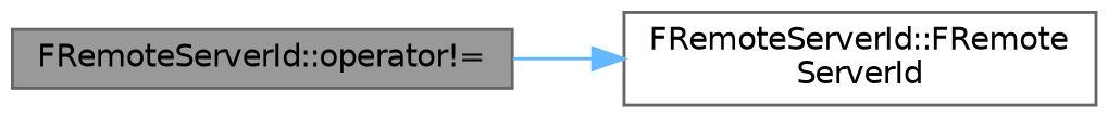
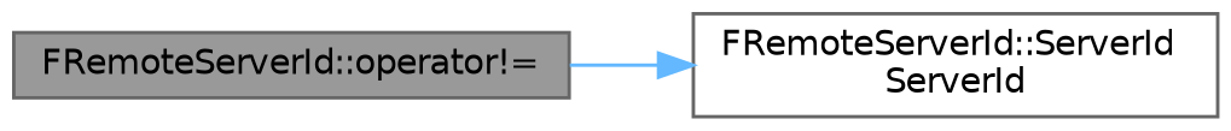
  digraph {
    rankdir=LR
    node [fontname=Helvetica fontsize=10 shape=box style=filled]
    n1 [color=gray40 fillcolor=grey60 fontcolor=black height=0.2 label="FRemoteServerId::operator!=" width=0.4]
-   n2 [color=grey40 fillcolor=white height=0.2 label="FRemoteServerId::FRemote\lServerId" width=0.4]
+   n2 [color=grey40 fillcolor=white height=0.2 label="FRemoteServerId::ServerId\lServerId" width=0.4]
    n1 -> n2 [color=steelblue1 fontname=Helvetica fontsize=10 labelfontname=Helvetica labelfontsize=10 style=solid]
  }
